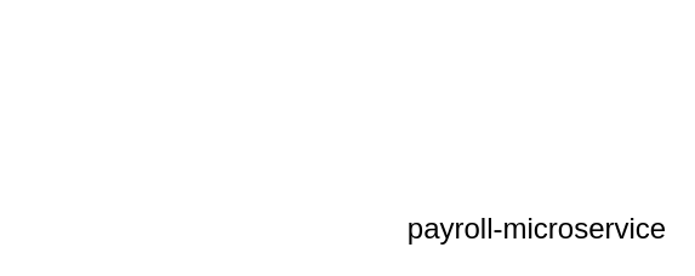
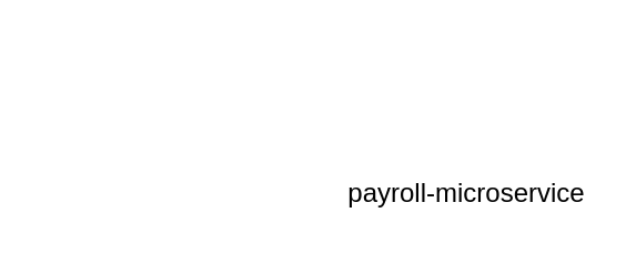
  <mxCell id="0" />
  <mxCell id="1" parent="0" />
  <mxCell id="2" value="" style="shape=image;verticalLabelPosition=bottom;labelBackgroundColor=default;verticalAlign=top;aspect=fixed;imageAspect=0;image=https://cdn.freebiesupply.com/logos/large/2x/spring-3-logo-png-transparent.png;" vertex="1" parent="1"><mxGeometry x="20" y="20" width="80" height="80" as="geometry" /></mxCell>
  <mxCell id="3" value="" style="shape=image;verticalLabelPosition=bottom;labelBackgroundColor=default;verticalAlign=top;aspect=fixed;imageAspect=0;image=https://cdn.freebiesupply.com/logos/large/2x/spring-3-logo-png-transparent.png;" vertex="1" parent="1"><mxGeometry x="240" y="20" width="80" height="80" as="geometry" /></mxCell>
- <mxCell id="4" value="payroll-microservice" style="text;html=1;strokeColor=none;fillColor=none;align=center;verticalAlign=middle;whiteSpace=wrap;rounded=0;fontSize=16;" vertex="1" parent="1"><mxGeometry x="215" y="110" width="160" height="30" as="geometry" /></mxCell>
+ <mxCell id="4" value="payroll-microservice" style="text;html=1;strokeColor=none;fillColor=none;align=center;verticalAlign=middle;whiteSpace=wrap;rounded=0;fontSize=16;" vertex="1" parent="1"><mxGeometry x="200" y="100" width="160" height="30" as="geometry" /></mxCell>
